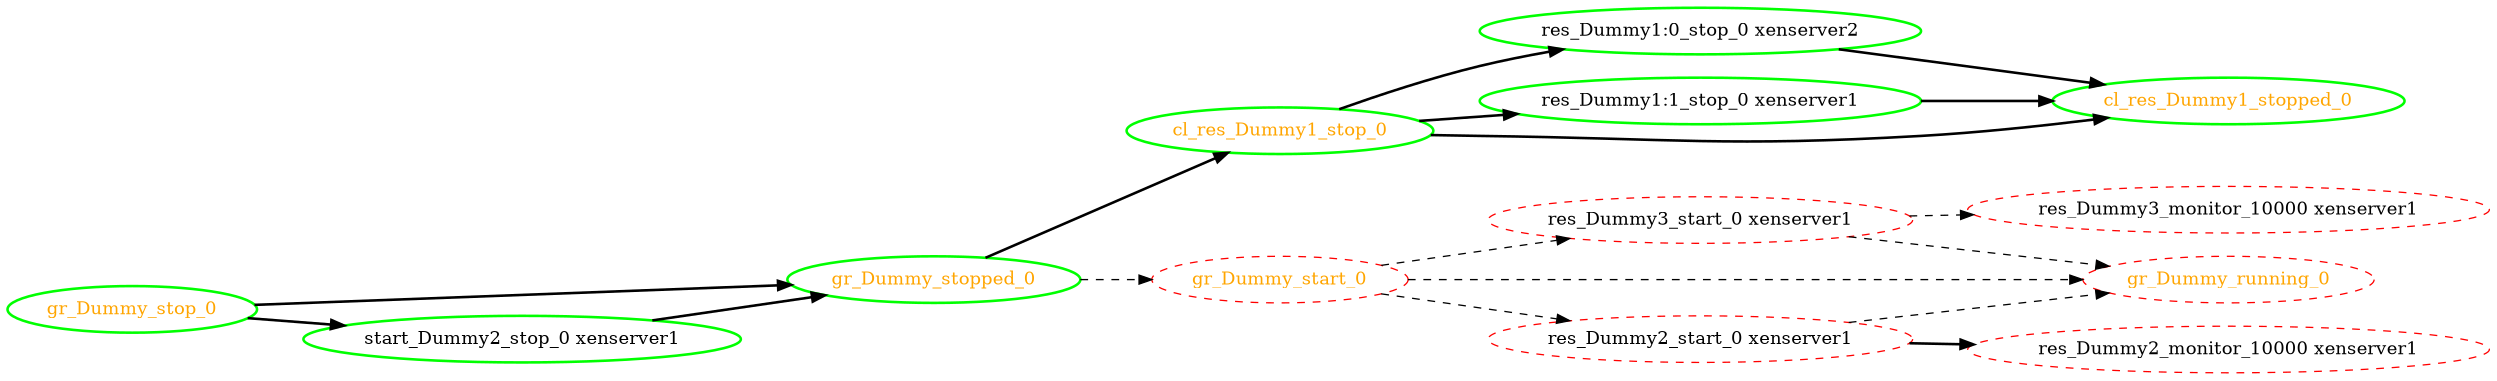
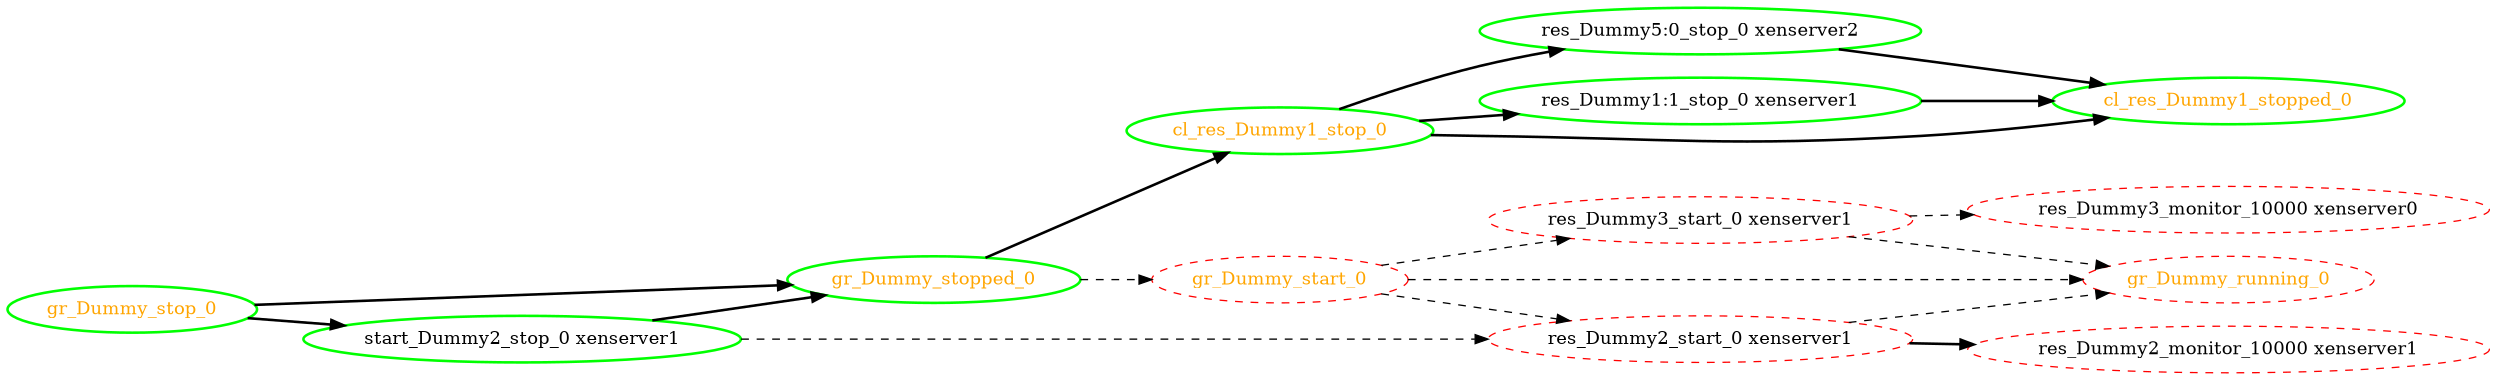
  digraph {
    rankdir=LR
    node [color=green fontcolor=black style=bold]
    edge [style=bold]
    cl_res_Dummy1_stop_0 [fontcolor=orange]
    cl_res_Dummy1_stopped_0 [fontcolor=orange]
-   "res_Dummy1:0_stop_0 xenserver2"
+   "res_Dummy1:0_stop_0 xenserver2" [label="res_Dummy5:0_stop_0 xenserver2"]
    "res_Dummy1:1_stop_0 xenserver1"
    gr_Dummy_running_0 [color=red fontcolor=orange style=dashed]
    gr_Dummy_start_0 [color=red fontcolor=orange style=dashed]
    "res_Dummy2_start_0 xenserver1" [color=red style=dashed]
    "res_Dummy3_start_0 xenserver1" [color=red style=dashed]
    "res_Dummy2_monitor_10000 xenserver1" [color=red style=dashed]
-   "res_Dummy3_monitor_10000 xenserver1" [color=red style=dashed]
+   "res_Dummy3_monitor_10000 xenserver1" [color=red style=dashed label="res_Dummy3_monitor_10000 xenserver0"]
    gr_Dummy_stop_0 [fontcolor=orange]
    gr_Dummy_stopped_0 [fontcolor=orange]
    n13 [label="start_Dummy2_stop_0 xenserver1"]
    cl_res_Dummy1_stop_0 -> cl_res_Dummy1_stopped_0
    cl_res_Dummy1_stop_0 -> "res_Dummy1:0_stop_0 xenserver2"
    cl_res_Dummy1_stop_0 -> "res_Dummy1:1_stop_0 xenserver1"
    "res_Dummy1:0_stop_0 xenserver2" -> cl_res_Dummy1_stopped_0
    "res_Dummy1:1_stop_0 xenserver1" -> cl_res_Dummy1_stopped_0
    gr_Dummy_start_0 -> gr_Dummy_running_0 [style=dashed]
    gr_Dummy_start_0 -> "res_Dummy2_start_0 xenserver1" [style=dashed]
    gr_Dummy_start_0 -> "res_Dummy3_start_0 xenserver1" [style=dashed]
    "res_Dummy2_start_0 xenserver1" -> gr_Dummy_running_0 [style=dashed]
    "res_Dummy2_start_0 xenserver1" -> "res_Dummy2_monitor_10000 xenserver1"
    "res_Dummy3_start_0 xenserver1" -> gr_Dummy_running_0 [style=dashed]
    "res_Dummy3_start_0 xenserver1" -> "res_Dummy3_monitor_10000 xenserver1" [style=dashed]
    gr_Dummy_stop_0 -> gr_Dummy_stopped_0
    gr_Dummy_stop_0 -> n13
    gr_Dummy_stopped_0 -> cl_res_Dummy1_stop_0
    gr_Dummy_stopped_0 -> gr_Dummy_start_0 [style=dashed]
+   n13 -> "res_Dummy2_start_0 xenserver1" [style=dashed]
    n13 -> gr_Dummy_stopped_0
  }
